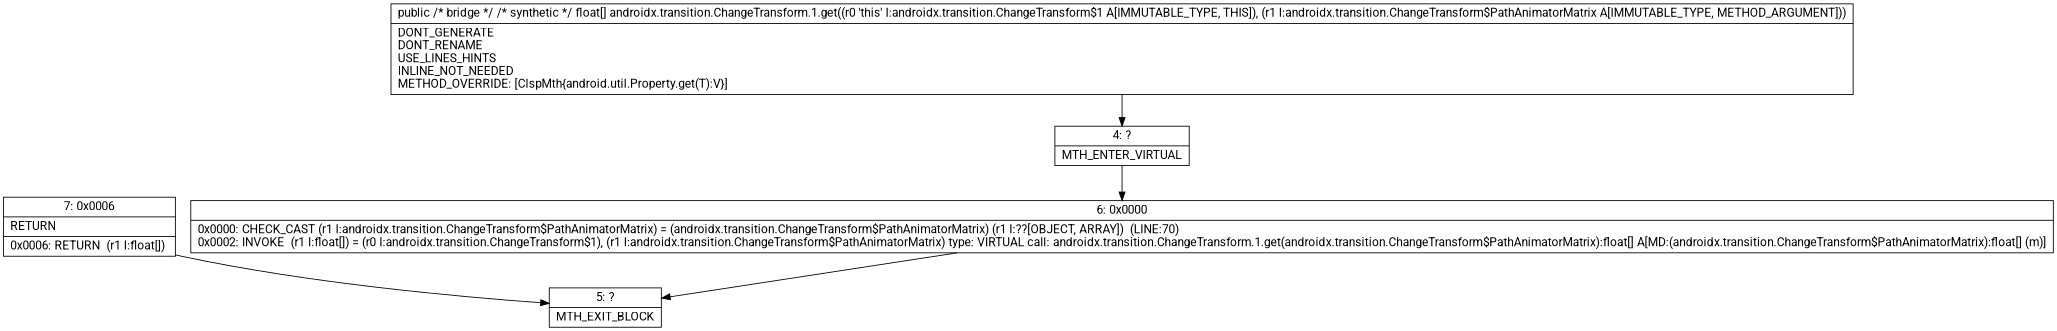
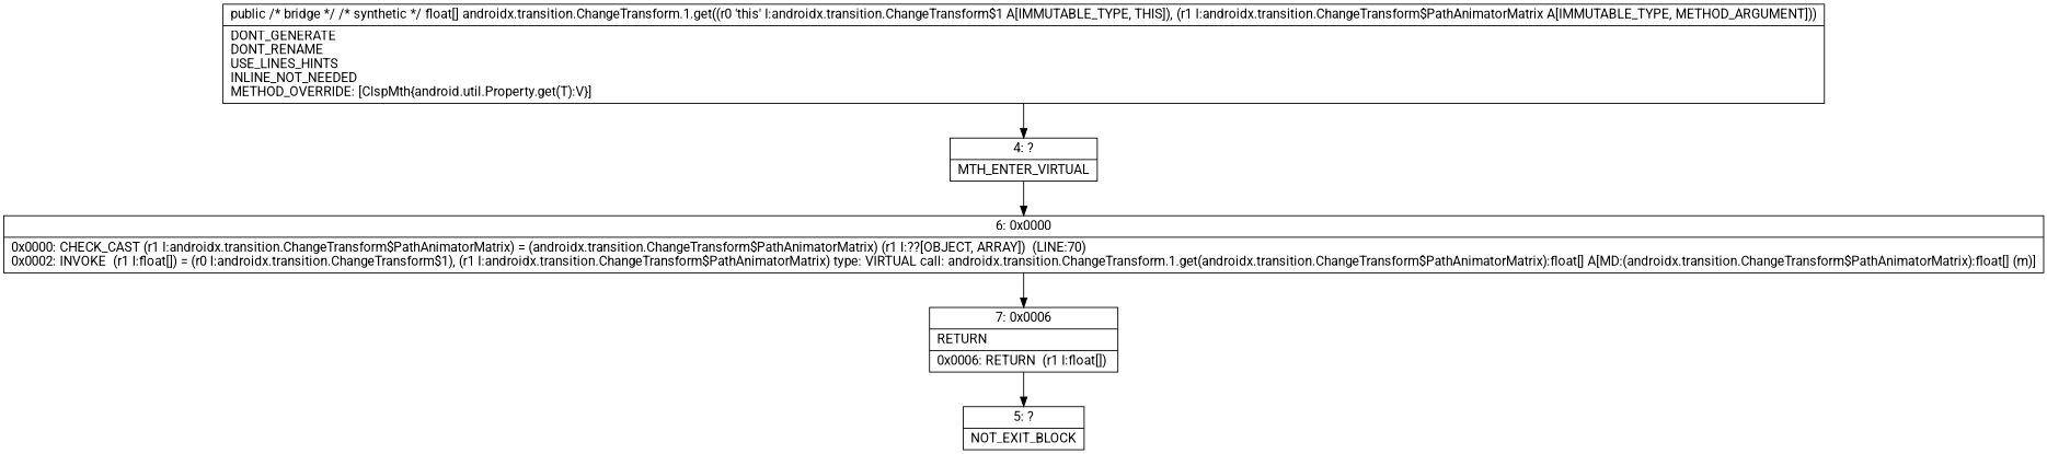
  digraph {
    fontname=Roboto
    node [fontname=Roboto shape=record]
    edge [fontname=Roboto]
    n1 [label="{4\:\ ?|MTH_ENTER_VIRTUAL\l}"]
    n2 [label="{6\:\ 0x0000|0x0000: CHECK_CAST (r1 I:androidx.transition.ChangeTransform$PathAnimatorMatrix) = (androidx.transition.ChangeTransform$PathAnimatorMatrix) (r1 I:??[OBJECT, ARRAY])  (LINE:70)\l0x0002: INVOKE  (r1 I:float[]) = (r0 I:androidx.transition.ChangeTransform$1), (r1 I:androidx.transition.ChangeTransform$PathAnimatorMatrix) type: VIRTUAL call: androidx.transition.ChangeTransform.1.get(androidx.transition.ChangeTransform$PathAnimatorMatrix):float[] A[MD:(androidx.transition.ChangeTransform$PathAnimatorMatrix):float[] (m)]\l}"]
    n3 [label="{7\:\ 0x0006|RETURN\l|0x0006: RETURN  (r1 I:float[]) \l}"]
-   n4 [label="{5\:\ ?|MTH_EXIT_BLOCK\l}"]
+   n4 [label="{5\:\ ?|NOT_EXIT_BLOCK\l}"]
    n5 [label="{public \/* bridge *\/ \/* synthetic *\/ float[] androidx.transition.ChangeTransform.1.get((r0 'this' I:androidx.transition.ChangeTransform$1 A[IMMUTABLE_TYPE, THIS]), (r1 I:androidx.transition.ChangeTransform$PathAnimatorMatrix A[IMMUTABLE_TYPE, METHOD_ARGUMENT]))  | DONT_GENERATE\lDONT_RENAME\lUSE_LINES_HINTS\lINLINE_NOT_NEEDED\lMETHOD_OVERRIDE: [ClspMth\{android.util.Property.get(T):V\}]\l}"]
    n1 -> n2
-   n2 -> n4
+   n2 -> n3
    n3 -> n4
    n5 -> n1
  }
